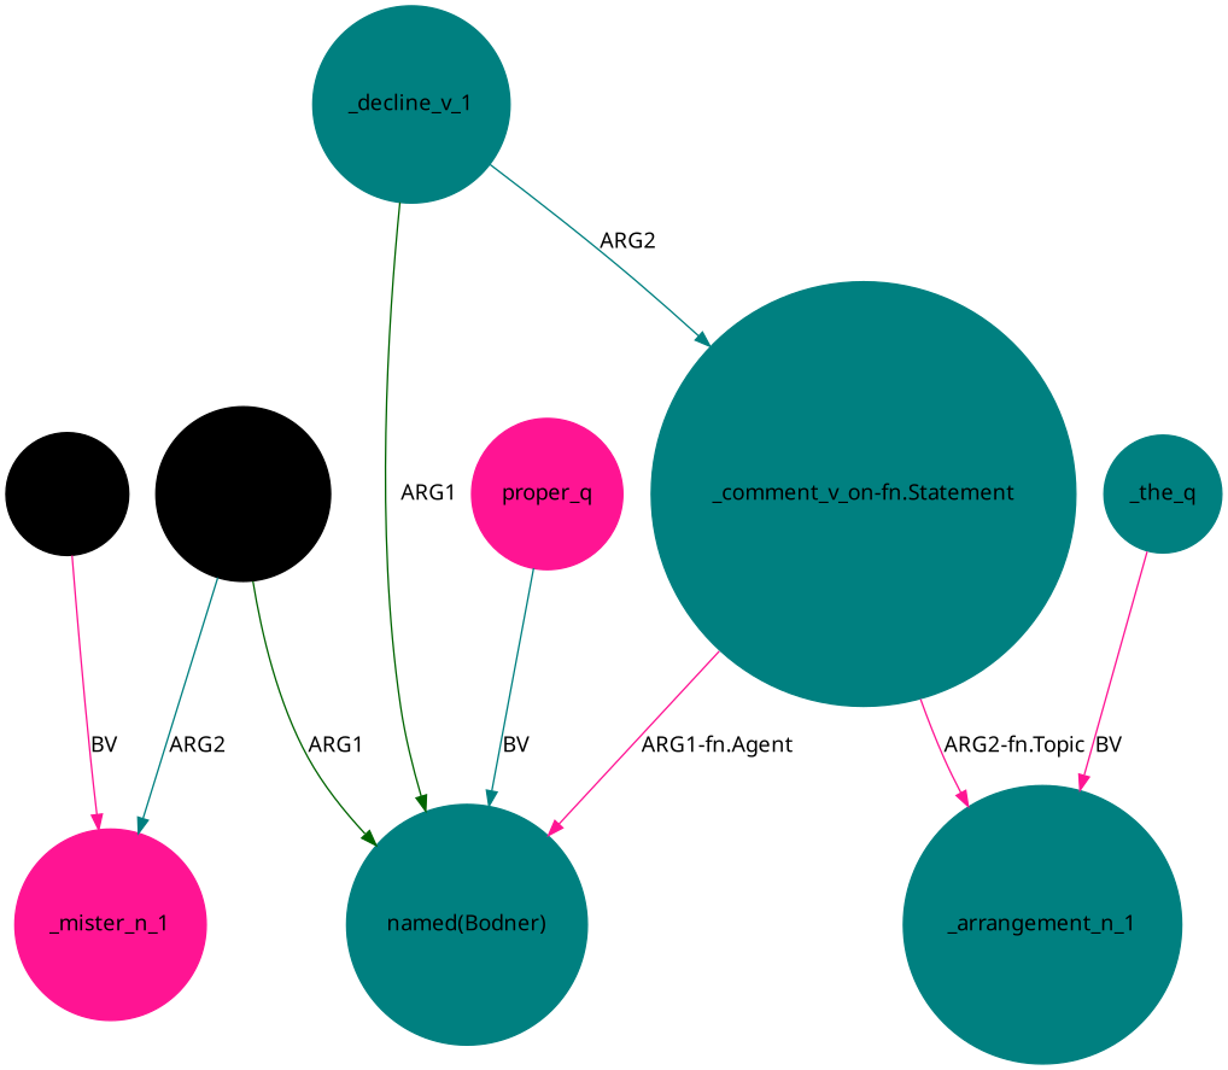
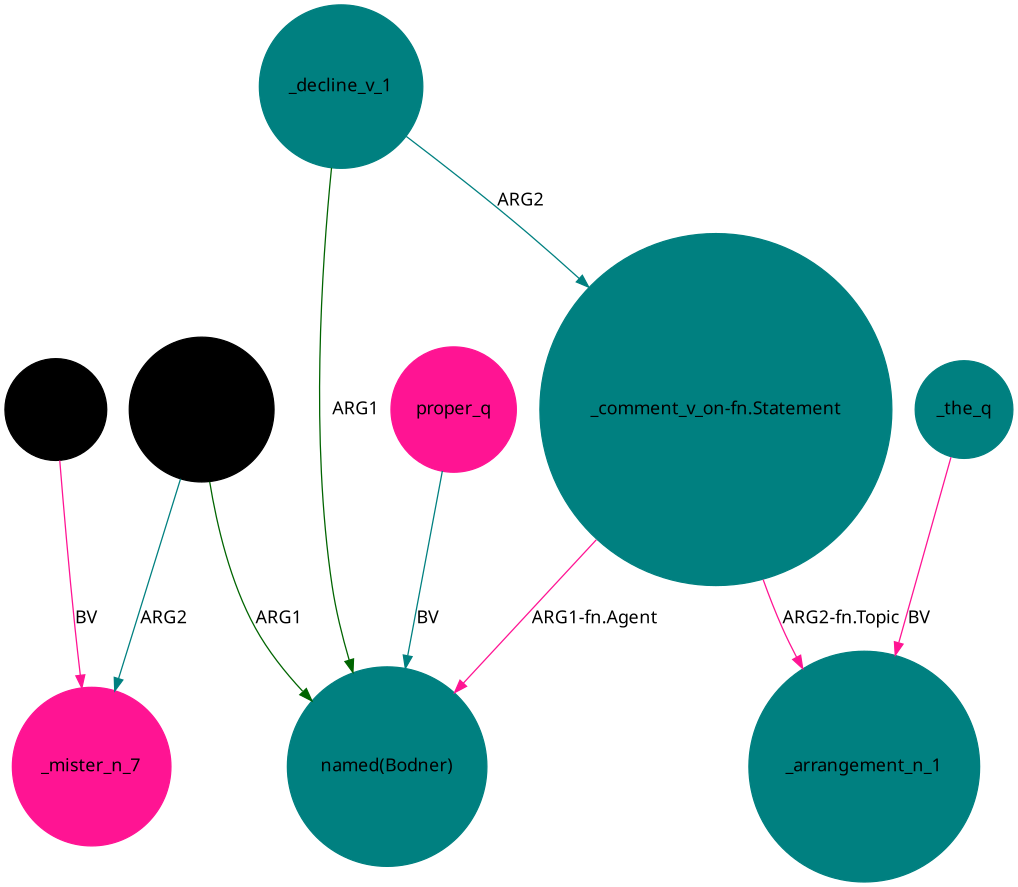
  digraph {
    fontname="Noto Sans"
    node [shape=circle style=filled color=teal fontname="Noto Sans"]
    edge [color=deeppink fontname="Noto Sans"]
    udef_q [color=black]
-   _mister_n_1 [color=deeppink]
+   _mister_n_1 [color=deeppink label=_mister_n_7]
    "_comment_v_on-fn.Statement"
    "named(Bodner)"
    _arrangement_n_1
    _decline_v_1
    _the_q
    proper_q [color=deeppink]
    compound [color=black]
    udef_q -> _mister_n_1 [label=BV]
    "_comment_v_on-fn.Statement" -> "named(Bodner)" [label="ARG1-fn.Agent"]
    "_comment_v_on-fn.Statement" -> _arrangement_n_1 [label="ARG2-fn.Topic"]
    _decline_v_1 -> "_comment_v_on-fn.Statement" [label=ARG2 color=teal]
    _decline_v_1 -> "named(Bodner)" [label=ARG1 color=darkgreen]
    _the_q -> _arrangement_n_1 [label=BV]
    proper_q -> "named(Bodner)" [label=BV color=teal]
    compound -> _mister_n_1 [label=ARG2 color=teal]
    compound -> "named(Bodner)" [label=ARG1 color=darkgreen]
  }
